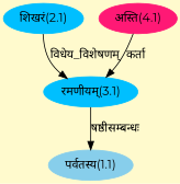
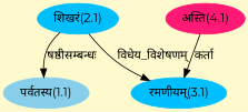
  digraph {
    bgcolor=lemonchiffon1
    compound=true
    fontname=Montserrat
    rankdir=BT
    node [color="#00BFFF" fontname=Montserrat style=filled]
    edge [dir=back fontname=Montserrat]
    n1 [color="#87CEEB" label="पर्वतस्य(1.1)"]
    n2 [label="शिखरं(2.1)"]
    n3 [color="#FF1975" label="अस्ति(4.1)"]
    n4 [label="रमणीयम्(3.1)"]
-   n1 -> n4 [label="षष्ठीसम्बन्धः"]
+   n1 -> n2 [label="षष्ठीसम्बन्धः"]
    n4 -> n2 [label="विधेय_विशेषणम्"]
    n4 -> n3 [label="कर्ता"]
  }
